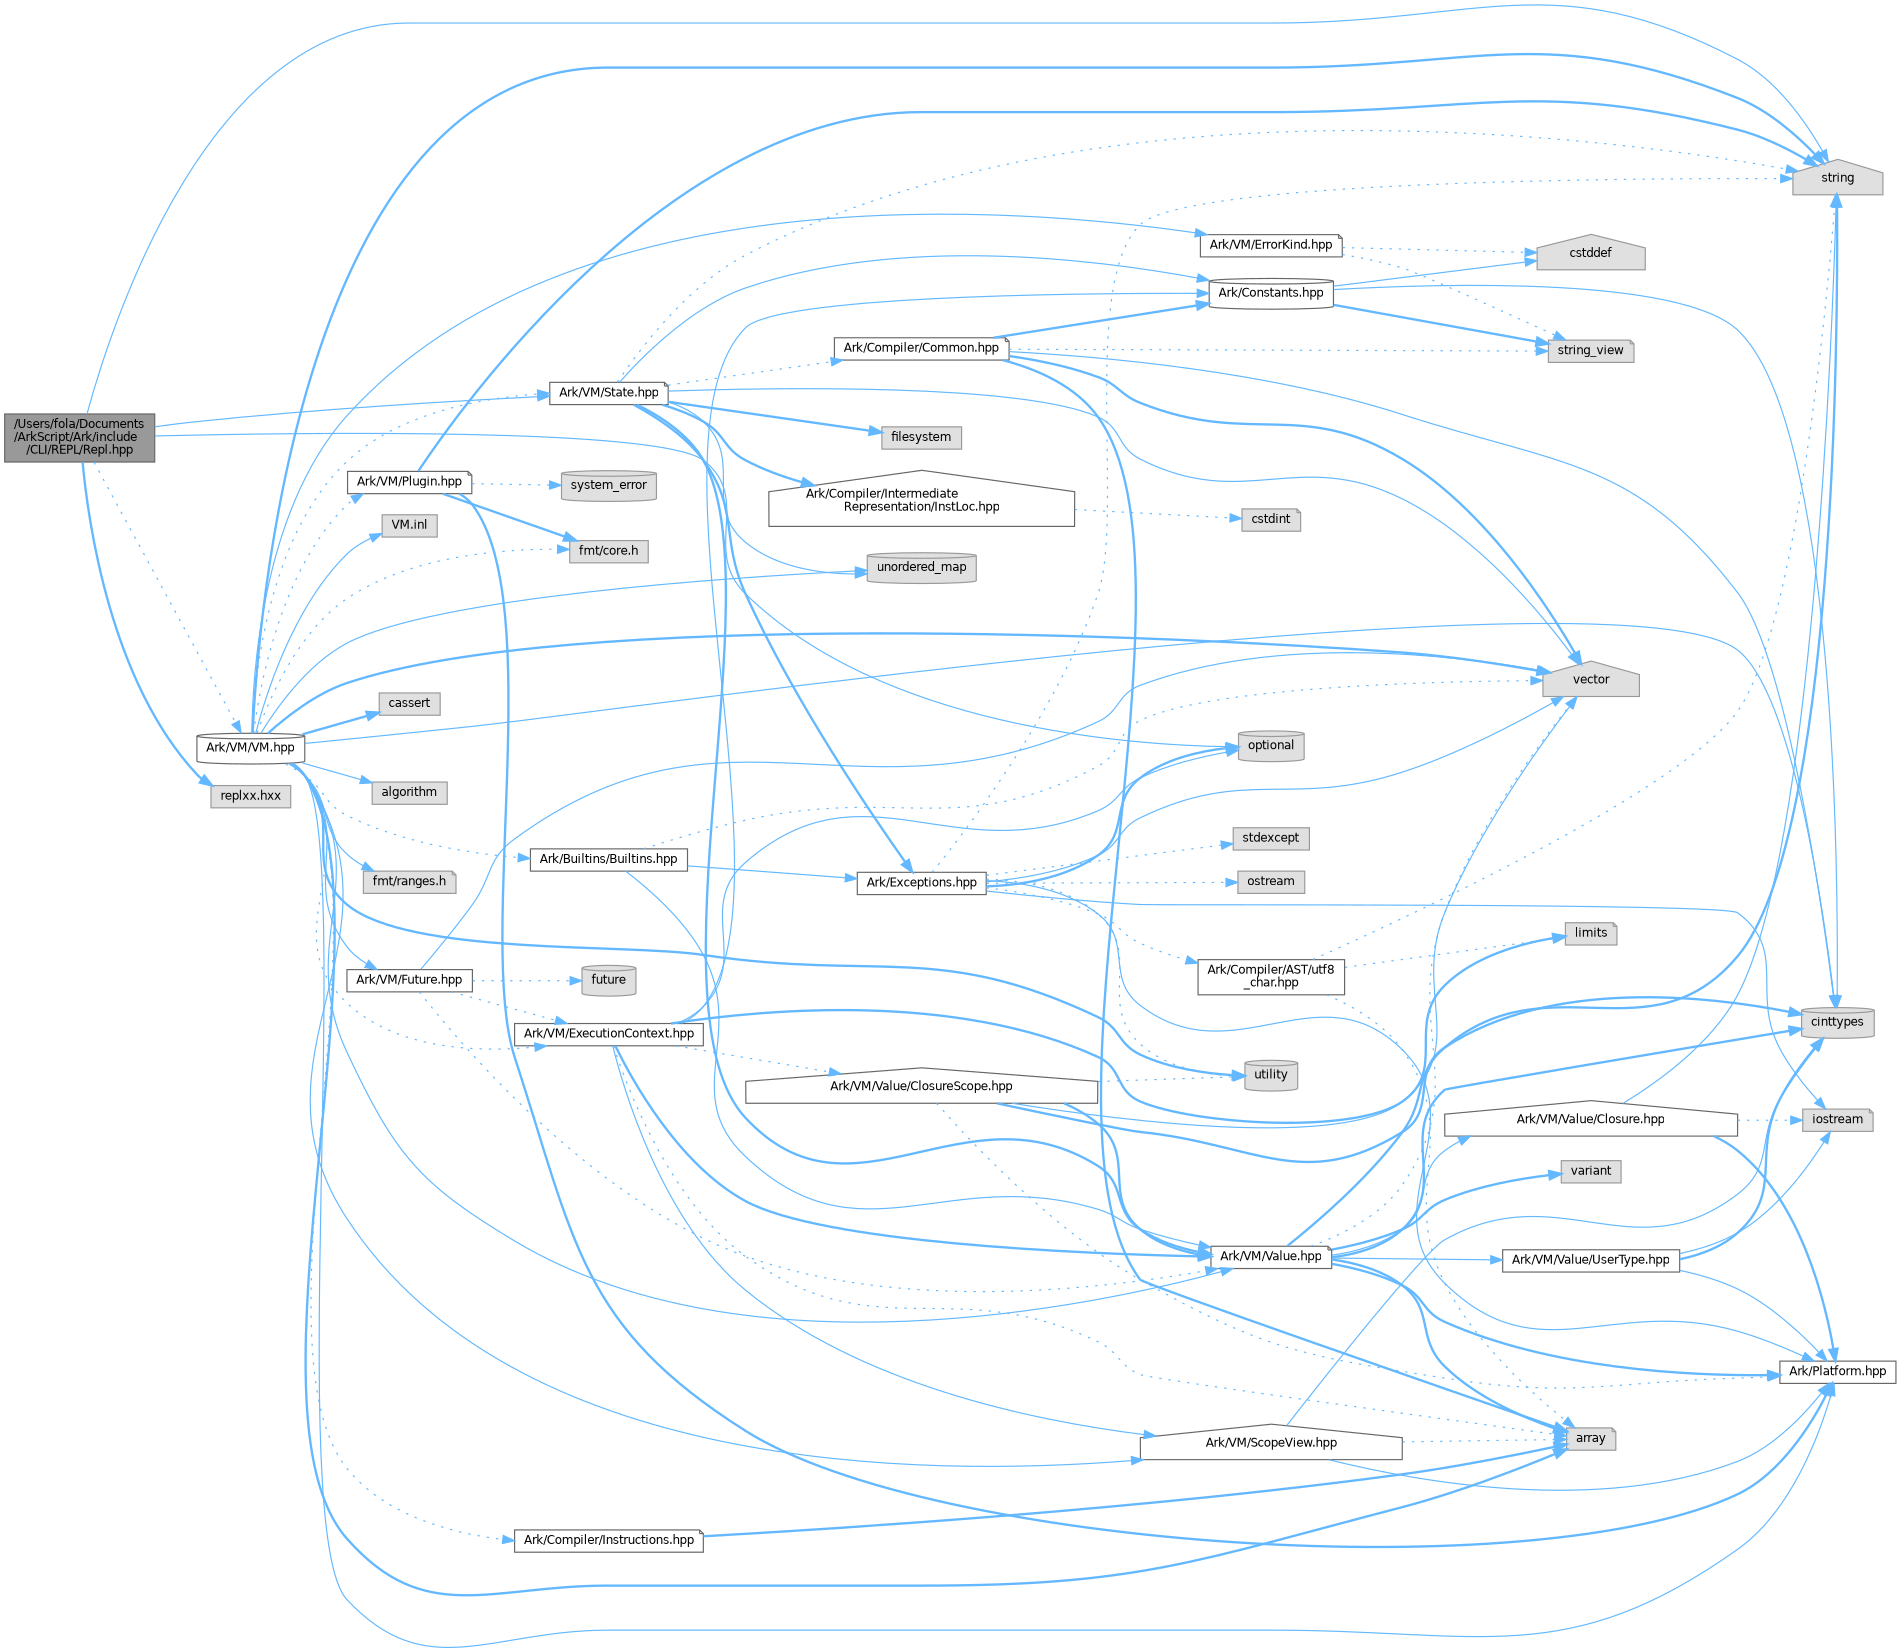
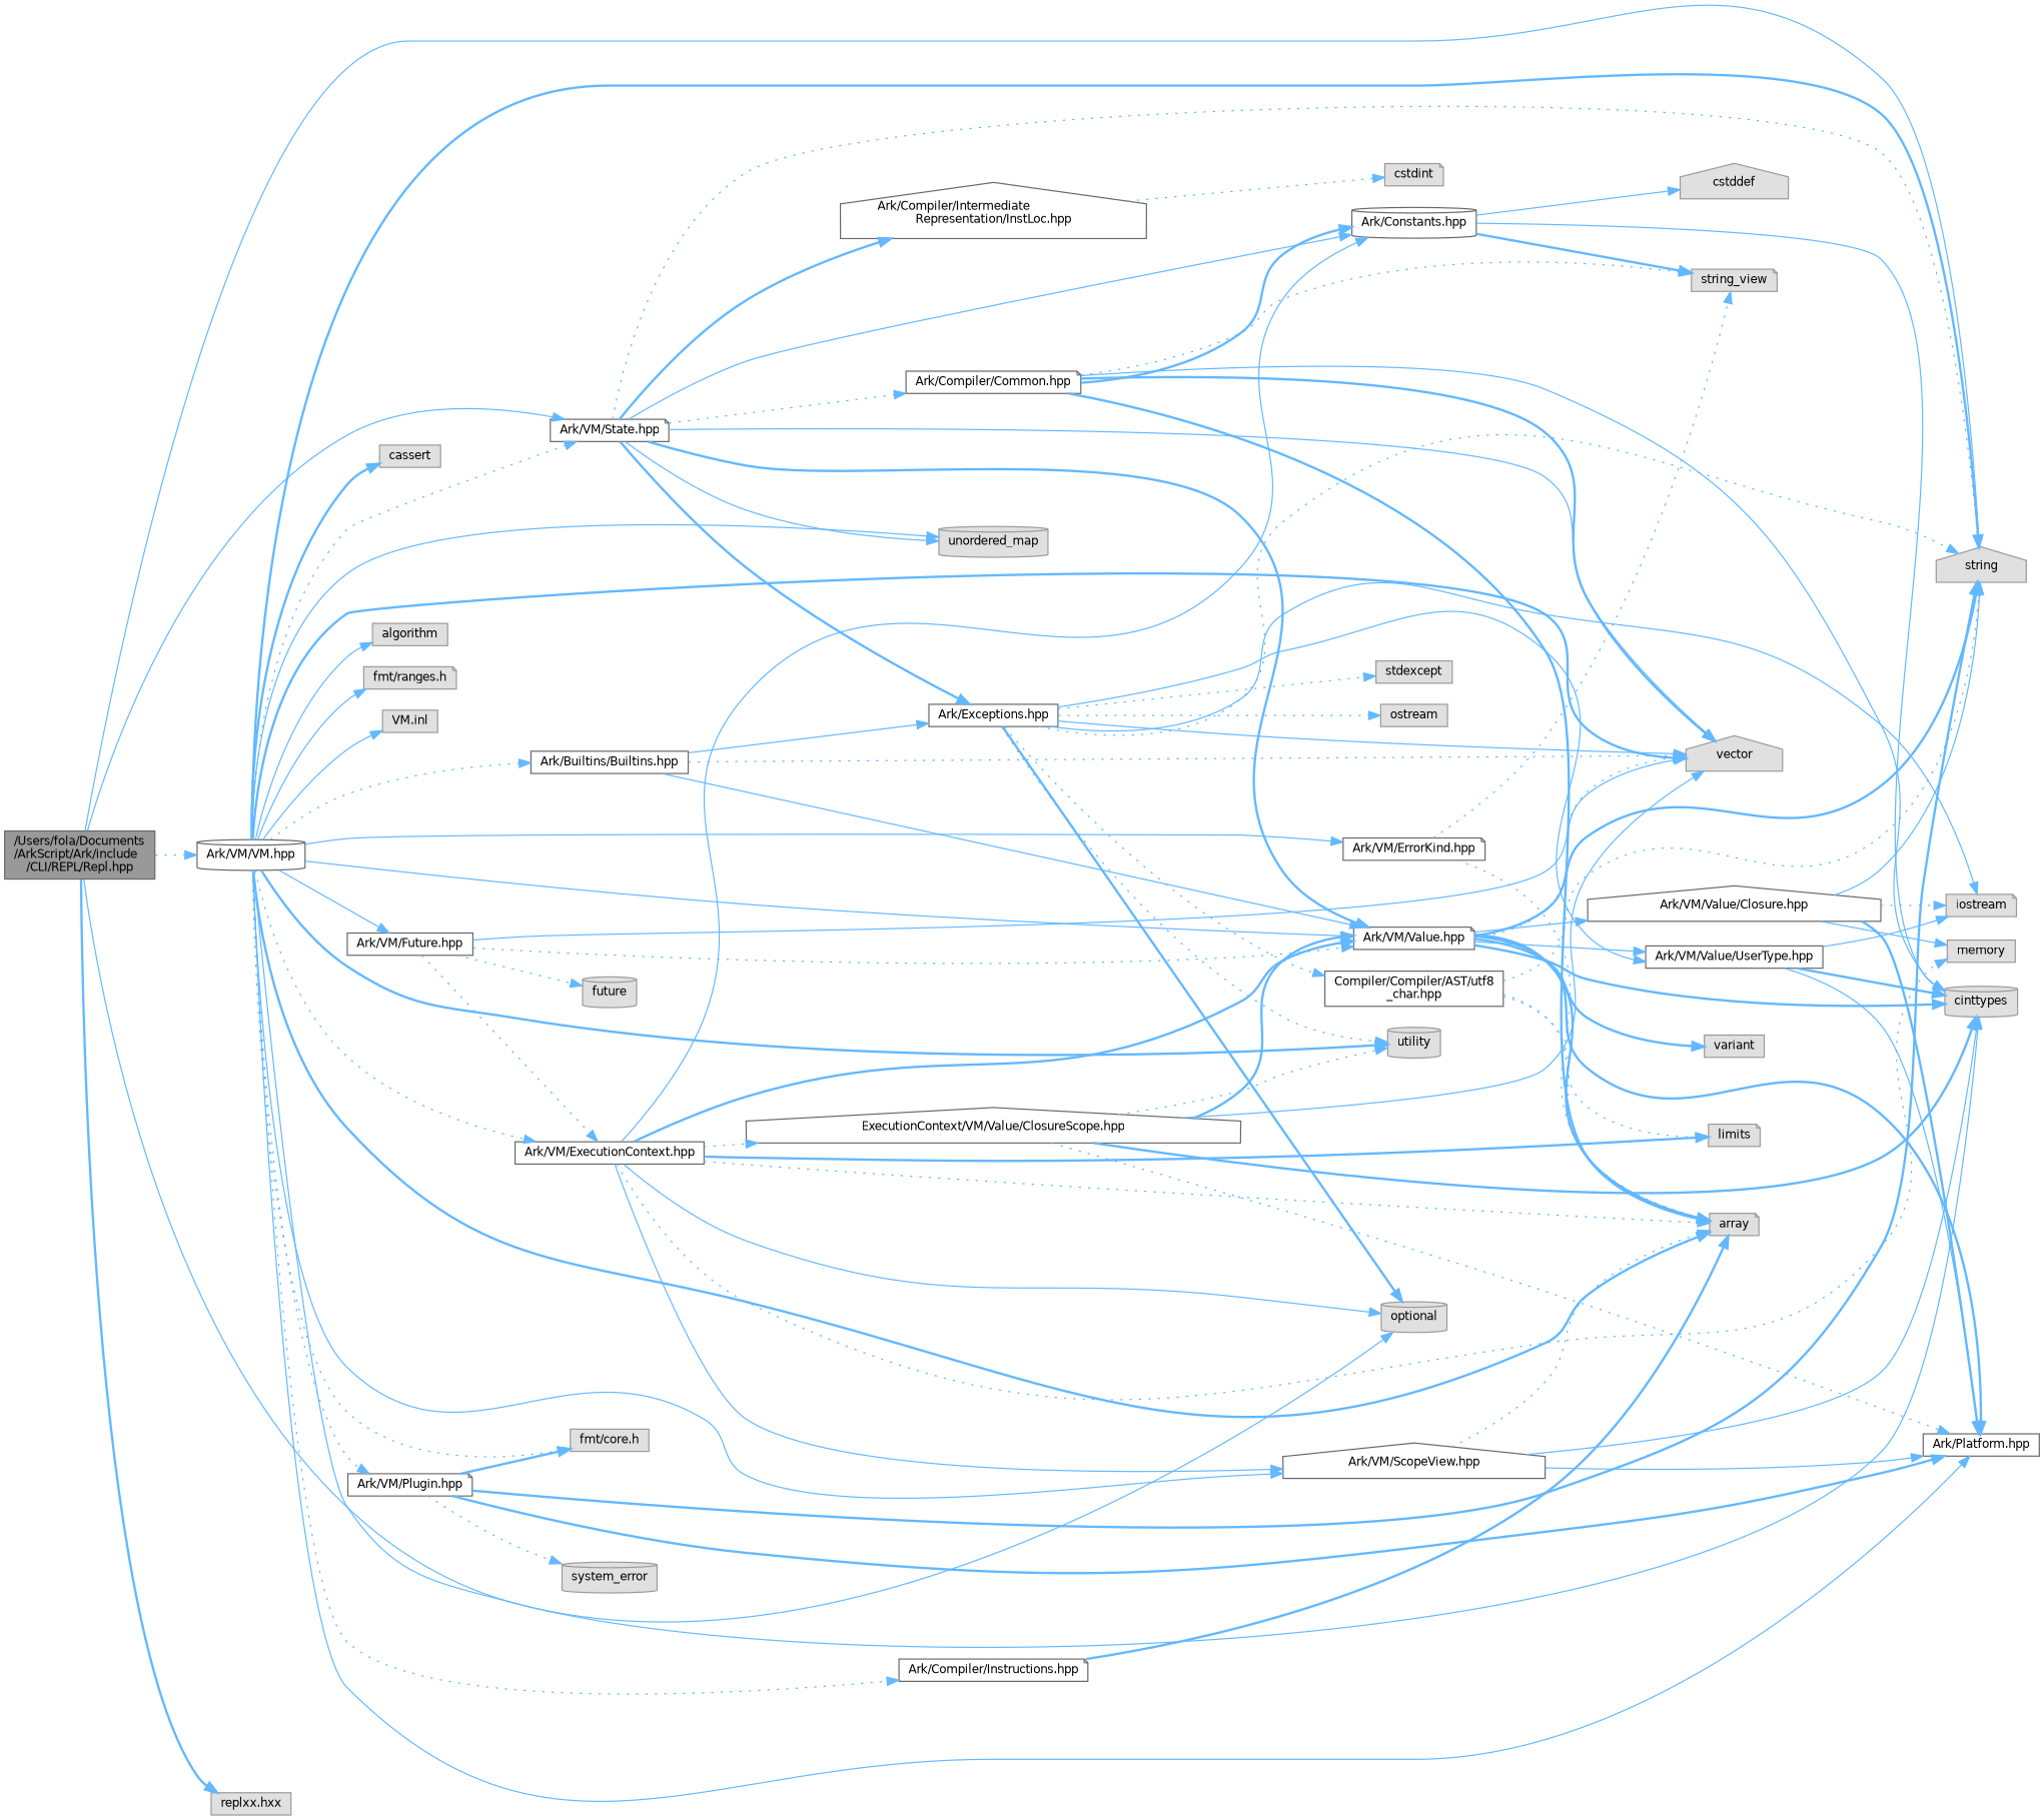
  digraph {
    rankdir=LR
    node [color=grey60 fillcolor="#E0E0E0" fontname=Helvetica fontsize=10 shape=box style=filled]
    edge [color=steelblue1 fontname=Helvetica fontsize=10 labelfontname=Helvetica labelfontsize=10 style=solid]
    n1 [color=gray40 fillcolor=grey60 fontcolor=black height=0.2 label="/Users/fola/Documents\l/ArkScript/Ark/include\l/CLI/REPL/Repl.hpp" width=0.4]
    n2 [height=0.2 label=string shape=house width=0.4]
    n3 [height=0.2 label=optional shape=cylinder width=0.4]
    n4 [color=grey40 fillcolor=white height=0.2 label="Ark/VM/VM.hpp" shape=cylinder width=0.4]
    n5 [color=grey40 fillcolor=white height=0.2 label="Ark/VM/State.hpp" shape=note width=0.4]
    n6 [height=0.2 label="replxx.hxx" width=0.4]
    n7 [height=0.2 label=array shape=note width=0.4]
    n8 [height=0.2 label=vector shape=house width=0.4]
    n9 [height=0.2 label=cassert width=0.4]
    n10 [height=0.2 label=utility shape=cylinder width=0.4]
    n11 [height=0.2 label=cinttypes shape=cylinder width=0.4]
    n12 [height=0.2 label=unordered_map shape=cylinder width=0.4]
    n13 [height=0.2 label=algorithm width=0.4]
    n14 [height=0.2 label="fmt/core.h" width=0.4]
    n15 [height=0.2 label="fmt/ranges.h" shape=note width=0.4]
    n16 [color=grey40 fillcolor=white height=0.2 label="Ark/Compiler/Instructions.hpp" shape=note width=0.4]
    n17 [color=grey40 fillcolor=white height=0.2 label="Ark/VM/Value.hpp" shape=note width=0.4]
    n18 [color=grey40 fillcolor=white height=0.2 label="Ark/Platform.hpp" width=0.4]
    n19 [color=grey40 fillcolor=white height=0.2 label="Ark/VM/ScopeView.hpp" shape=house width=0.4]
    n20 [color=grey40 fillcolor=white height=0.2 label="Ark/VM/ErrorKind.hpp" shape=note width=0.4]
    n21 [color=grey40 fillcolor=white height=0.2 label="Ark/VM/ExecutionContext.hpp" width=0.4]
    n22 [color=grey40 fillcolor=white height=0.2 label="Ark/Builtins/Builtins.hpp" width=0.4]
    n23 [color=grey40 fillcolor=white height=0.2 label="Ark/VM/Plugin.hpp" shape=note width=0.4]
    n24 [color=grey40 fillcolor=white height=0.2 label="Ark/VM/Future.hpp" width=0.4]
    n25 [height=0.2 label="VM.inl" width=0.4]
-   n26 [height=0.2 label=filesystem width=0.4]
    n27 [color=grey40 fillcolor=white height=0.2 label="Ark/Constants.hpp" shape=cylinder width=0.4]
    n28 [color=grey40 fillcolor=white height=0.2 label="Ark/Compiler/Common.hpp" shape=note width=0.4]
    n29 [color=grey40 fillcolor=white height=0.2 label="Ark/Exceptions.hpp" width=0.4]
    n30 [color=grey40 fillcolor=white height=0.2 label="Ark/Compiler/Intermediate\lRepresentation/InstLoc.hpp" shape=house width=0.4]
    n31 [height=0.2 label=variant width=0.4]
    n32 [color=grey40 fillcolor=white height=0.2 label="Ark/VM/Value/Closure.hpp" shape=house width=0.4]
    n33 [color=grey40 fillcolor=white height=0.2 label="Ark/VM/Value/UserType.hpp" width=0.4]
    n34 [height=0.2 label=string_view shape=note width=0.4]
+   n35 [height=0.2 label=memory width=0.4]
    n36 [height=0.2 label=limits shape=note width=0.4]
-   n37 [color=grey40 fillcolor=white height=0.2 label="Ark/VM/Value/ClosureScope.hpp" shape=house width=0.4]
+   n37 [color=grey40 fillcolor=white height=0.2 label="ExecutionContext/VM/Value/ClosureScope.hpp" shape=house width=0.4]
    n38 [height=0.2 label=system_error shape=cylinder width=0.4]
    n39 [height=0.2 label=future shape=cylinder width=0.4]
    n40 [height=0.2 label=iostream shape=note width=0.4]
    n41 [height=0.2 label=cstddef shape=house width=0.4]
    n42 [height=0.2 label=stdexcept width=0.4]
    n43 [height=0.2 label=ostream width=0.4]
-   n44 [color=grey40 fillcolor=white height=0.2 label="Ark/Compiler/AST/utf8\l_char.hpp" width=0.4]
+   n44 [color=grey40 fillcolor=white height=0.2 label="Compiler/Compiler/AST/utf8\l_char.hpp" width=0.4]
    n45 [height=0.2 label=cstdint shape=note width=0.4]
    n1 -> n2
    n1 -> n3
    n1 -> n4 [style=dotted]
    n1 -> n5
    n1 -> n6 [style=bold]
    n4 -> n2 [style=bold]
    n4 -> n5 [style=dotted]
    n4 -> n7 [style=bold]
    n4 -> n8 [style=bold]
    n4 -> n9 [style=bold]
    n4 -> n10 [style=bold]
    n4 -> n11
    n4 -> n12
    n4 -> n13
    n4 -> n14 [style=dotted]
    n4 -> n15
    n4 -> n16 [style=dotted]
    n4 -> n17
    n4 -> n18
    n4 -> n19
    n4 -> n20
    n4 -> n21 [style=dotted]
    n4 -> n22 [style=dotted]
    n4 -> n23 [style=dotted]
    n4 -> n24
    n4 -> n25
    n5 -> n2 [style=dotted]
    n5 -> n8
    n5 -> n12
    n5 -> n17 [style=bold]
-   n5 -> n26 [style=bold]
    n5 -> n27
    n5 -> n28 [style=dotted]
    n5 -> n29 [style=bold]
    n5 -> n30 [style=bold]
    n16 -> n7 [style=bold]
    n17 -> n2 [style=bold]
    n17 -> n7 [style=bold]
    n17 -> n8 [style=dotted]
    n17 -> n11 [style=bold]
    n17 -> n18 [style=bold]
    n17 -> n31 [style=bold]
    n17 -> n32
    n17 -> n33
    n19 -> n7 [style=dotted]
    n19 -> n11
    n19 -> n18
-   n20 -> n41 [style=dotted]
+   n20 -> n7 [style=dotted]
    n20 -> n34 [style=dotted]
    n21 -> n3
    n21 -> n7 [style=dotted]
    n21 -> n17 [style=bold]
    n21 -> n19
    n21 -> n27
+   n21 -> n35 [style=dotted]
    n21 -> n36 [style=bold]
    n21 -> n37 [style=dotted]
    n22 -> n8 [style=dotted]
    n22 -> n17
    n22 -> n29
    n23 -> n2 [style=bold]
    n23 -> n14 [style=bold]
    n23 -> n18 [style=bold]
    n23 -> n38 [style=dotted]
    n24 -> n8
    n24 -> n17 [style=dotted]
    n24 -> n21 [style=dotted]
    n24 -> n39 [style=dotted]
    n27 -> n11
    n27 -> n34 [style=bold]
    n27 -> n41
    n28 -> n7 [style=bold]
    n28 -> n8 [style=bold]
    n28 -> n11
    n28 -> n27 [style=bold]
    n28 -> n34 [style=dotted]
    n29 -> n2 [style=dotted]
    n29 -> n3 [style=bold]
    n29 -> n8
    n29 -> n10 [style=dotted]
-   n29 -> n18
+   n29 -> n33
    n29 -> n40
    n29 -> n42 [style=dotted]
    n29 -> n43 [style=dotted]
    n29 -> n44 [style=dotted]
    n30 -> n45 [style=dotted]
    n32 -> n2
    n32 -> n18 [style=bold]
+   n32 -> n35
    n32 -> n40 [style=dotted]
    n33 -> n11 [style=bold]
    n33 -> n18
    n33 -> n40
    n37 -> n8
    n37 -> n10 [style=dotted]
    n37 -> n11 [style=bold]
    n37 -> n17 [style=bold]
    n37 -> n18 [style=dotted]
    n44 -> n2 [style=dotted]
    n44 -> n7 [style=dotted]
    n44 -> n36 [style=dotted]
  }
